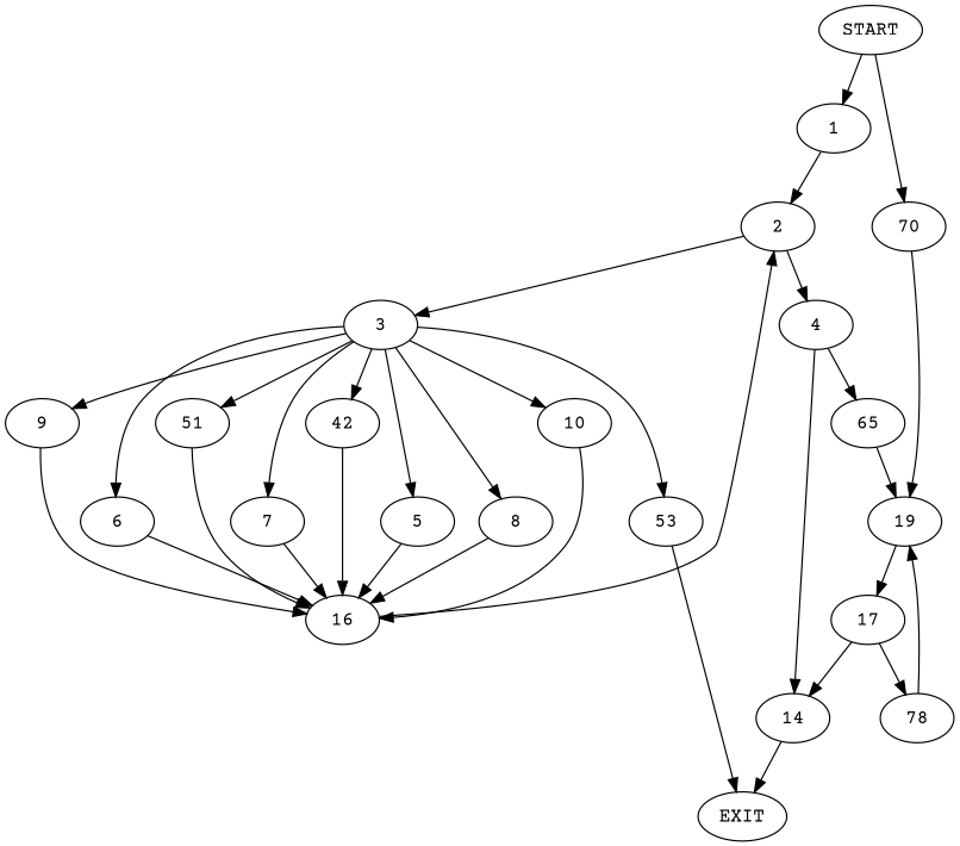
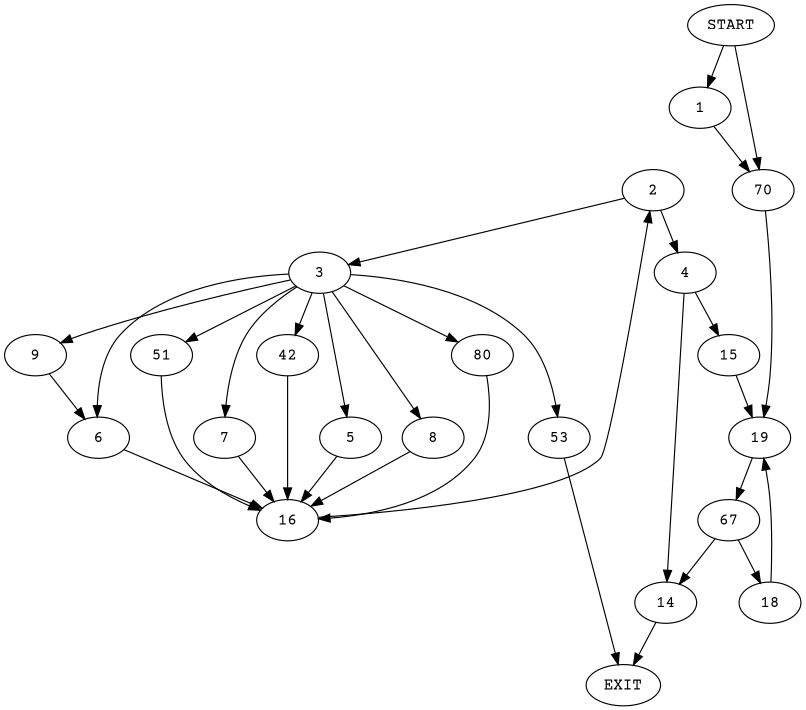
  digraph {
    fontname="Courier Prime"
    node [fontname="Courier Prime"]
    edge [fontname="Courier Prime"]
    n1 [label=START]
    1
    n3 [label=70]
    2
    19
    n6 [label=EXIT]
    3
    4
    5
    6
    7
    8
    9
-   10
+   10 [label=80]
    n15 [label=51]
    n16 [label=42]
    n17 [label=53]
    14
-   15 [label=65]
+   15
    16
-   17
-   18 [label=78]
+   17 [label=67]
+   18
    n1 -> 1
    n1 -> n3
-   1 -> 2
+   1 -> n3
    n3 -> 19
    2 -> 3
    2 -> 4
    19 -> 17
    3 -> 5
    3 -> 6
    3 -> 7
    3 -> 8
    3 -> 9
    3 -> 10
    3 -> n15
    3 -> n16
    3 -> n17
    4 -> 14
    4 -> 15
    5 -> 16
    6 -> 16
    7 -> 16
    8 -> 16
-   9 -> 16
+   9 -> 6
    10 -> 16
    n15 -> 16
    n16 -> 16
    n17 -> n6
    14 -> n6
    15 -> 19
    16 -> 2
    17 -> 14
    17 -> 18
    18 -> 19
  }
